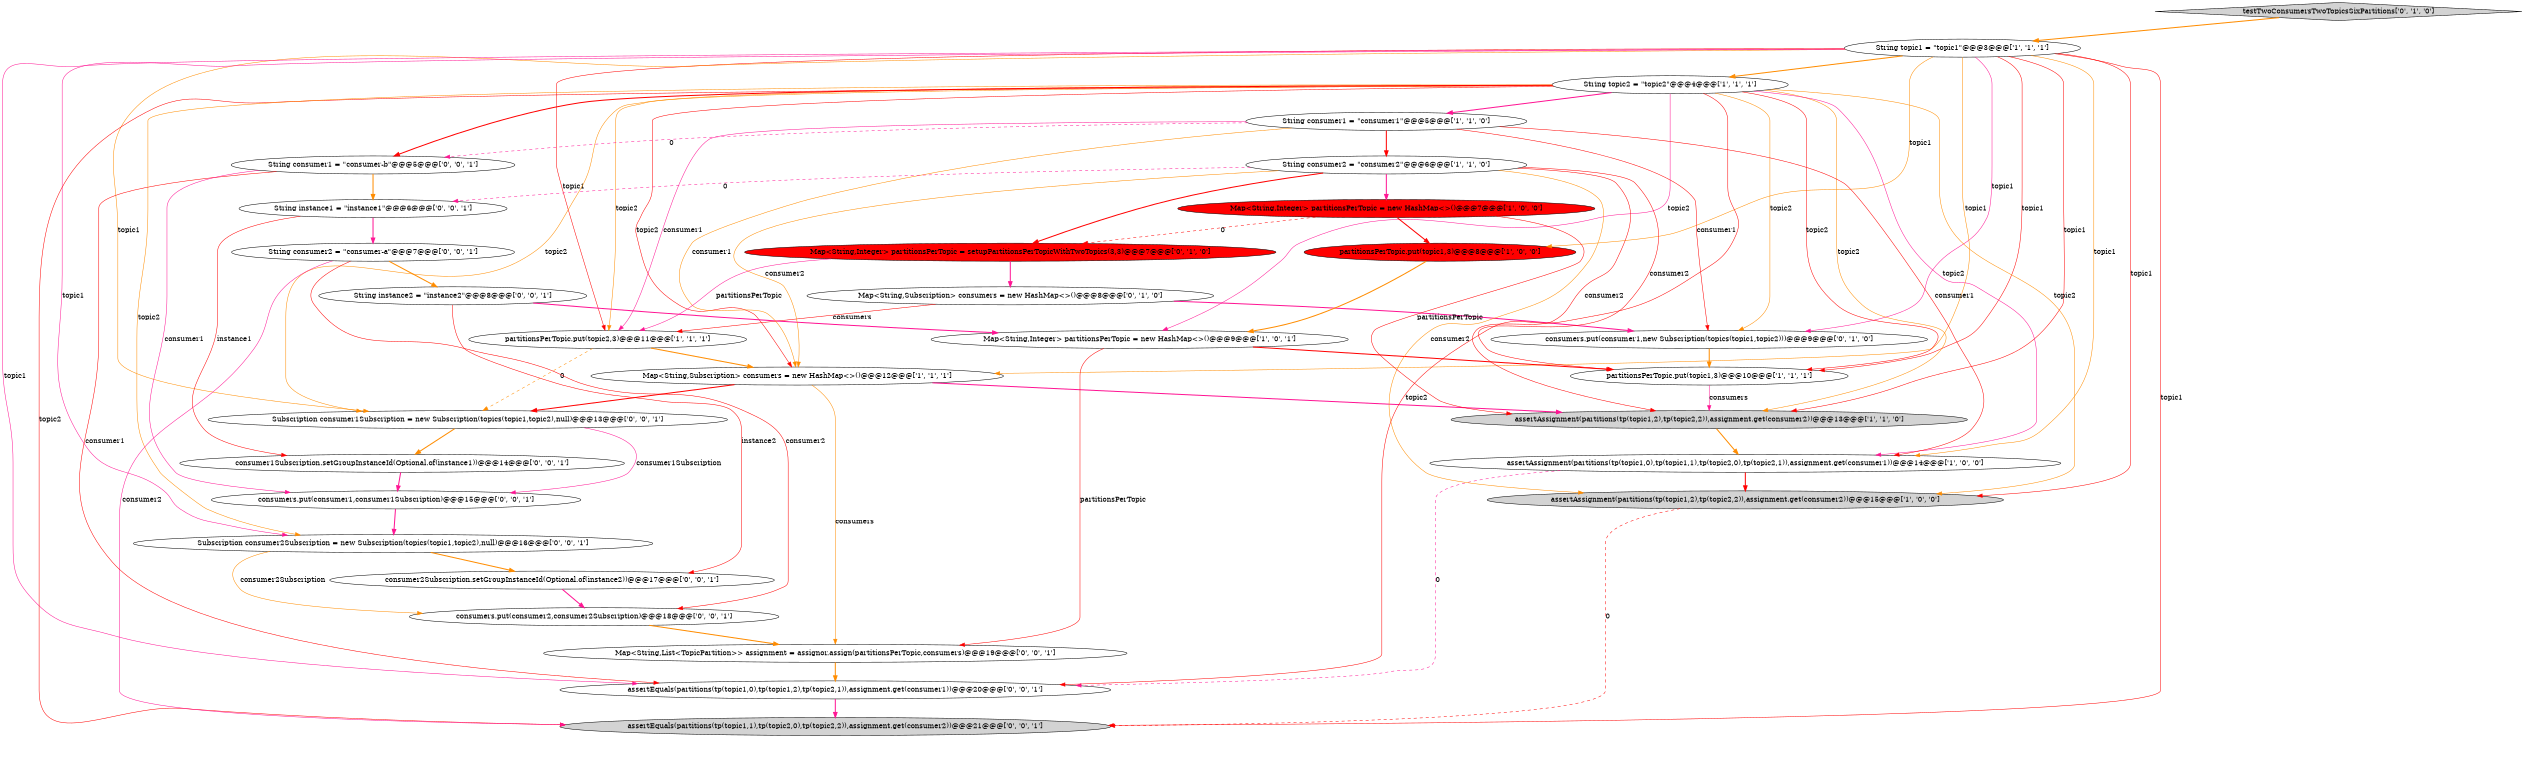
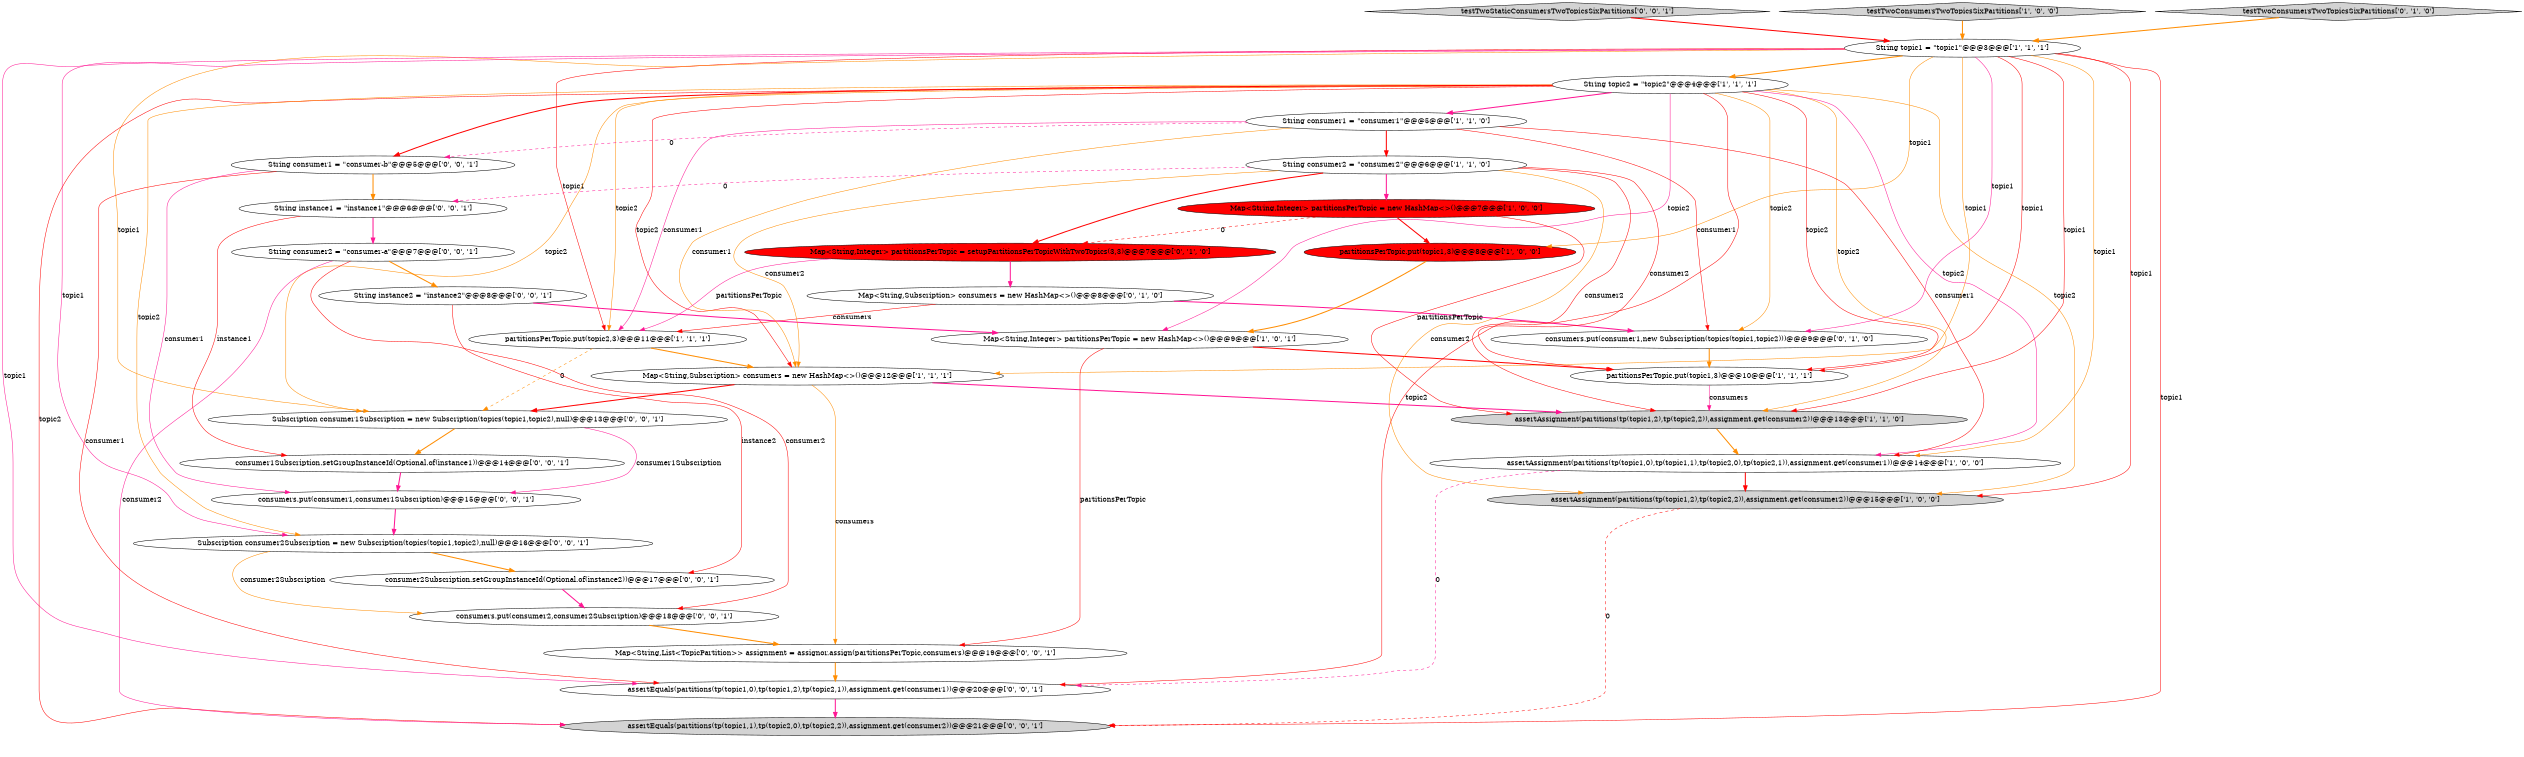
  digraph {
    node [fillcolor=white shape=ellipse style=filled]
    edge [color=red style=solid]
    n1 [fillcolor=lightgray label="assertAssignment(partitions(tp(topic1,2),tp(topic2,2)),assignment.get(consumer2))@@@15@@@['1', '0', '0']"]
    n2 [fillcolor=lightgray label="assertEquals(partitions(tp(topic1,1),tp(topic2,0),tp(topic2,2)),assignment.get(consumer2))@@@21@@@['0', '0', '1']"]
    n3 [label="Map<String,Subscription> consumers = new HashMap<>()@@@8@@@['0', '1', '0']"]
    n4 [label="partitionsPerTopic.put(topic2,3)@@@11@@@['1', '1', '1']"]
    n5 [label="consumers.put(consumer1,new Subscription(topics(topic1,topic2)))@@@9@@@['0', '1', '0']"]
    n6 [label="Map<String,Subscription> consumers = new HashMap<>()@@@12@@@['1', '1', '1']"]
    n7 [label="Subscription consumer1Subscription = new Subscription(topics(topic1,topic2),null)@@@13@@@['0', '0', '1']"]
    n8 [label="partitionsPerTopic.put(topic1,3)@@@10@@@['1', '1', '1']"]
    n9 [label="consumers.put(consumer2,consumer2Subscription)@@@18@@@['0', '0', '1']"]
    n10 [label="Map<String,List<TopicPartition>> assignment = assignor.assign(partitionsPerTopic,consumers)@@@19@@@['0', '0', '1']"]
    n11 [label="assertEquals(partitions(tp(topic1,0),tp(topic1,2),tp(topic2,1)),assignment.get(consumer1))@@@20@@@['0', '0', '1']"]
    n12 [fillcolor=lightgray label="assertAssignment(partitions(tp(topic1,2),tp(topic2,2)),assignment.get(consumer2))@@@13@@@['1', '1', '0']"]
    n13 [label="assertAssignment(partitions(tp(topic1,0),tp(topic1,1),tp(topic2,0),tp(topic2,1)),assignment.get(consumer1))@@@14@@@['1', '0', '0']"]
    n14 [label="consumer1Subscription.setGroupInstanceId(Optional.of(instance1))@@@14@@@['0', '0', '1']"]
    n15 [label="consumers.put(consumer1,consumer1Subscription)@@@15@@@['0', '0', '1']"]
+   n16 [fillcolor=lightgray label="testTwoStaticConsumersTwoTopicsSixPartitions['0', '0', '1']" shape=diamond]
    n17 [label="String topic1 = \"topic1\"@@@3@@@['1', '1', '1']"]
    n18 [label="String topic2 = \"topic2\"@@@4@@@['1', '1', '1']"]
    n19 [label="Subscription consumer2Subscription = new Subscription(topics(topic1,topic2),null)@@@16@@@['0', '0', '1']"]
    n20 [fillcolor=red label="partitionsPerTopic.put(topic1,3)@@@8@@@['1', '0', '0']"]
    n21 [label="String consumer2 = \"consumer-a\"@@@7@@@['0', '0', '1']"]
    n22 [label="String instance2 = \"instance2\"@@@8@@@['0', '0', '1']"]
    n23 [label="Map<String,Integer> partitionsPerTopic = new HashMap<>()@@@9@@@['1', '0', '1']"]
    n24 [label="consumer2Subscription.setGroupInstanceId(Optional.of(instance2))@@@17@@@['0', '0', '1']"]
+   n25 [fillcolor=lightgray label="testTwoConsumersTwoTopicsSixPartitions['1', '0', '0']" shape=diamond]
    n26 [label="String consumer1 = \"consumer1\"@@@5@@@['1', '1', '0']"]
    n27 [label="String consumer1 = \"consumer-b\"@@@5@@@['0', '0', '1']"]
    n28 [label="String consumer2 = \"consumer2\"@@@6@@@['1', '1', '0']"]
    n29 [label="String instance1 = \"instance1\"@@@6@@@['0', '0', '1']"]
    n30 [fillcolor=red label="Map<String,Integer> partitionsPerTopic = new HashMap<>()@@@7@@@['1', '0', '0']"]
    n31 [fillcolor=red label="Map<String,Integer> partitionsPerTopic = setupPartitionsPerTopicWithTwoTopics(3,3)@@@7@@@['0', '1', '0']"]
    n32 [fillcolor=lightgray label="testTwoConsumersTwoTopicsSixPartitions['0', '1', '0']" shape=diamond]
    n1 -> n2 [label=0 style=dashed]
    n3 -> n4 [label=consumers]
    n3 -> n5 [color=deeppink style=bold]
    n4 -> n6 [color=darkorange style=bold]
    n4 -> n7 [color=darkorange label=0 style=dashed]
    n5 -> n8 [color=darkorange style=bold]
    n6 -> n7 [style=bold]
    n6 -> n10 [color=darkorange label=consumers]
    n6 -> n12 [color=deeppink style=bold]
    n7 -> n14 [color=darkorange style=bold]
    n7 -> n15 [color=deeppink label=consumer1Subscription]
    n8 -> n12 [color=deeppink label=consumers]
    n9 -> n10 [color=darkorange style=bold]
    n10 -> n11 [color=darkorange style=bold]
    n11 -> n2 [color=deeppink style=bold]
    n12 -> n13 [color=darkorange style=bold]
    n13 -> n1 [style=bold]
    n13 -> n11 [color=deeppink label=0 style=dashed]
    n14 -> n15 [color=deeppink style=bold]
    n15 -> n19 [color=deeppink style=bold]
+   n16 -> n17 [style=bold]
    n17 -> n1 [label=topic1]
    n17 -> n2 [label=topic1]
    n17 -> n4 [label=topic1]
    n17 -> n5 [color=deeppink label=topic1]
    n17 -> n6 [color=darkorange label=topic1]
    n17 -> n7 [color=darkorange label=topic1]
    n17 -> n8 [label=topic1]
    n17 -> n11 [color=deeppink label=topic1]
    n17 -> n12 [label=topic1]
    n17 -> n13 [color=darkorange label=topic1]
    n17 -> n18 [color=darkorange style=bold]
    n17 -> n19 [color=deeppink label=topic1]
    n17 -> n20 [color=darkorange label=topic1]
    n18 -> n1 [color=darkorange label=topic2]
    n18 -> n2 [label=topic2]
    n18 -> n4 [color=darkorange label=topic2]
    n18 -> n5 [color=darkorange label=topic2]
    n18 -> n6 [label=topic2]
    n18 -> n7 [color=darkorange label=topic2]
    n18 -> n8 [label=topic2]
    n18 -> n11 [label=topic2]
    n18 -> n12 [color=darkorange label=topic2]
    n18 -> n13 [color=deeppink label=topic2]
    n18 -> n19 [color=darkorange label=topic2]
    n18 -> n23 [color=deeppink label=topic2]
    n18 -> n26 [color=deeppink style=bold]
    n18 -> n27 [style=bold]
    n19 -> n9 [color=darkorange label=consumer2Subscription]
    n19 -> n24 [color=darkorange style=bold]
    n20 -> n23 [color=darkorange style=bold]
    n21 -> n2 [color=deeppink label=consumer2]
    n21 -> n9 [label=consumer2]
    n21 -> n22 [color=darkorange style=bold]
    n22 -> n23 [color=deeppink style=bold]
    n22 -> n24 [label=instance2]
    n23 -> n8 [style=bold]
    n23 -> n10 [label=partitionsPerTopic]
    n24 -> n9 [color=deeppink style=bold]
+   n25 -> n17 [color=darkorange style=bold]
    n26 -> n4 [color=deeppink label=consumer1]
    n26 -> n5 [label=consumer1]
    n26 -> n6 [color=darkorange label=consumer1]
    n26 -> n13 [label=consumer1]
    n26 -> n27 [color=deeppink label=0 style=dashed]
    n26 -> n28 [style=bold]
    n27 -> n11 [label=consumer1]
    n27 -> n15 [color=deeppink label=consumer1]
    n27 -> n29 [color=darkorange style=bold]
    n28 -> n1 [color=darkorange label=consumer2]
    n28 -> n6 [color=darkorange label=consumer2]
    n28 -> n8 [label=consumer2]
    n28 -> n12 [label=consumer2]
    n28 -> n29 [color=deeppink label=0 style=dashed]
    n28 -> n30 [color=deeppink style=bold]
    n28 -> n31 [style=bold]
    n29 -> n14 [label=instance1]
    n29 -> n21 [color=deeppink style=bold]
    n30 -> n12 [label=partitionsPerTopic]
    n30 -> n20 [style=bold]
    n30 -> n31 [label=0 style=dashed]
    n31 -> n3 [color=deeppink style=bold]
    n31 -> n4 [color=deeppink label=partitionsPerTopic]
    n32 -> n17 [color=darkorange style=bold]
  }
